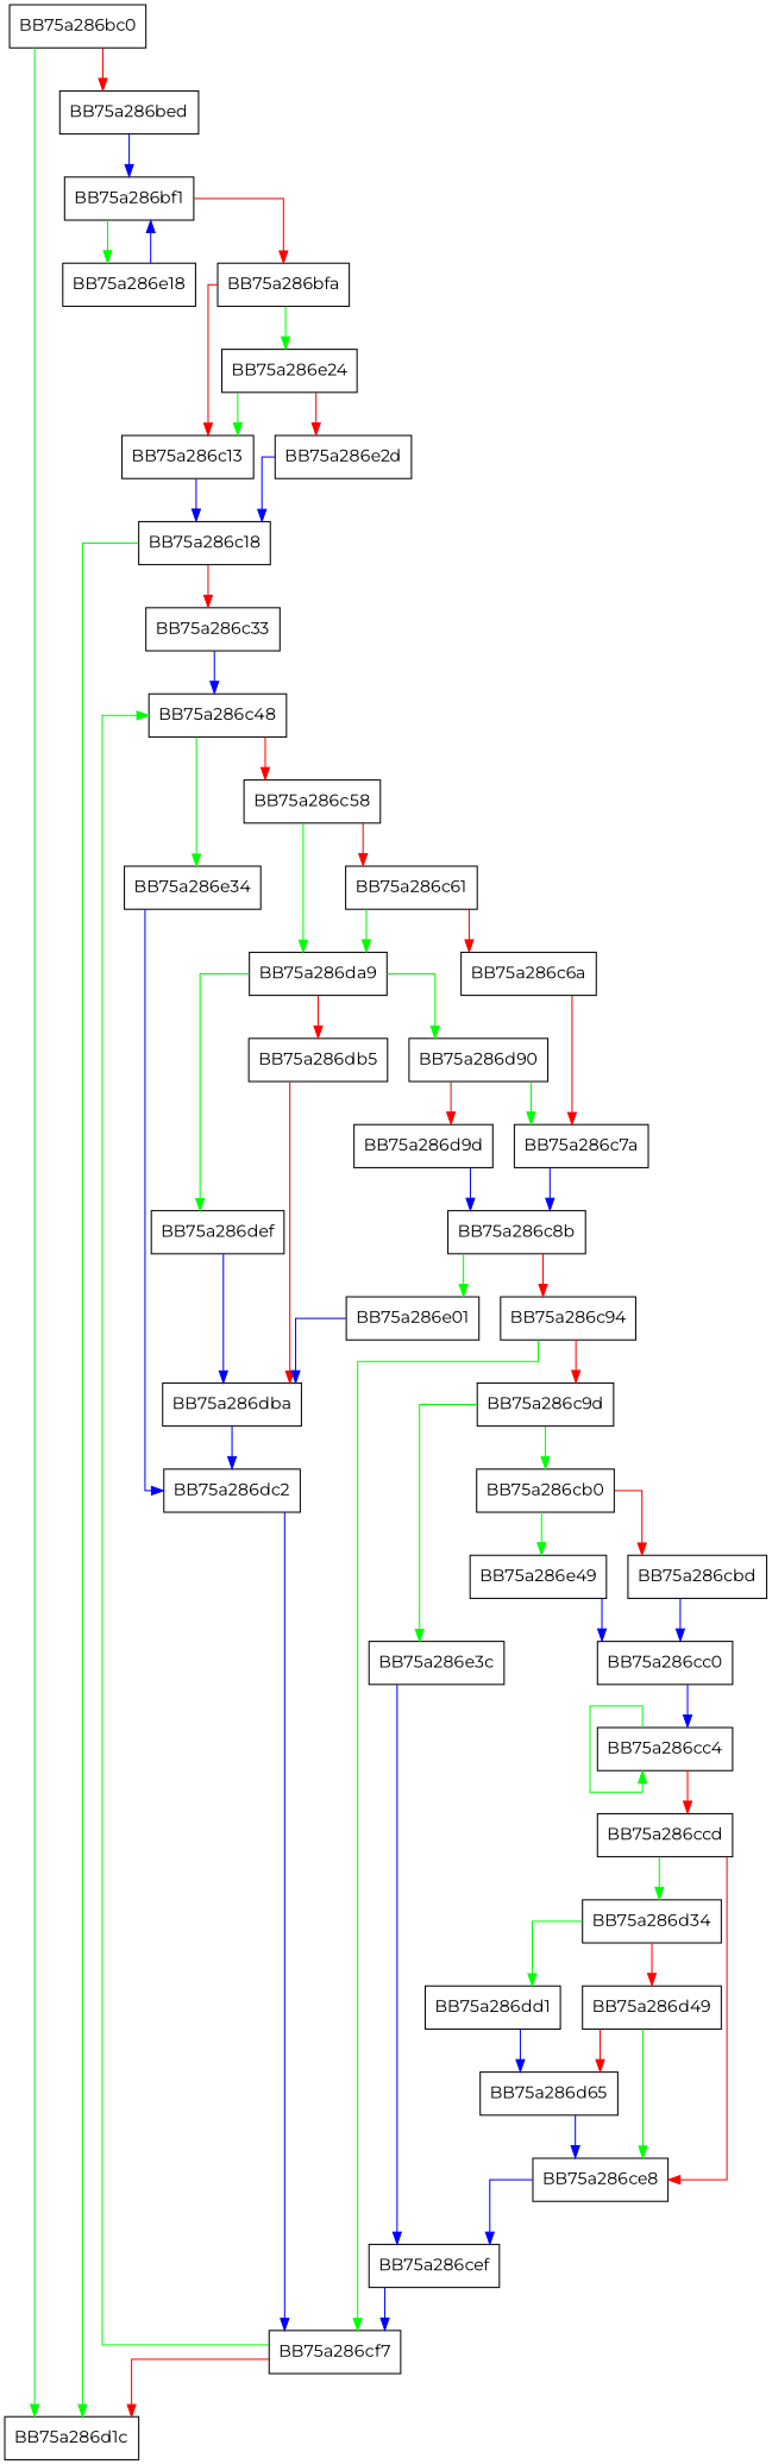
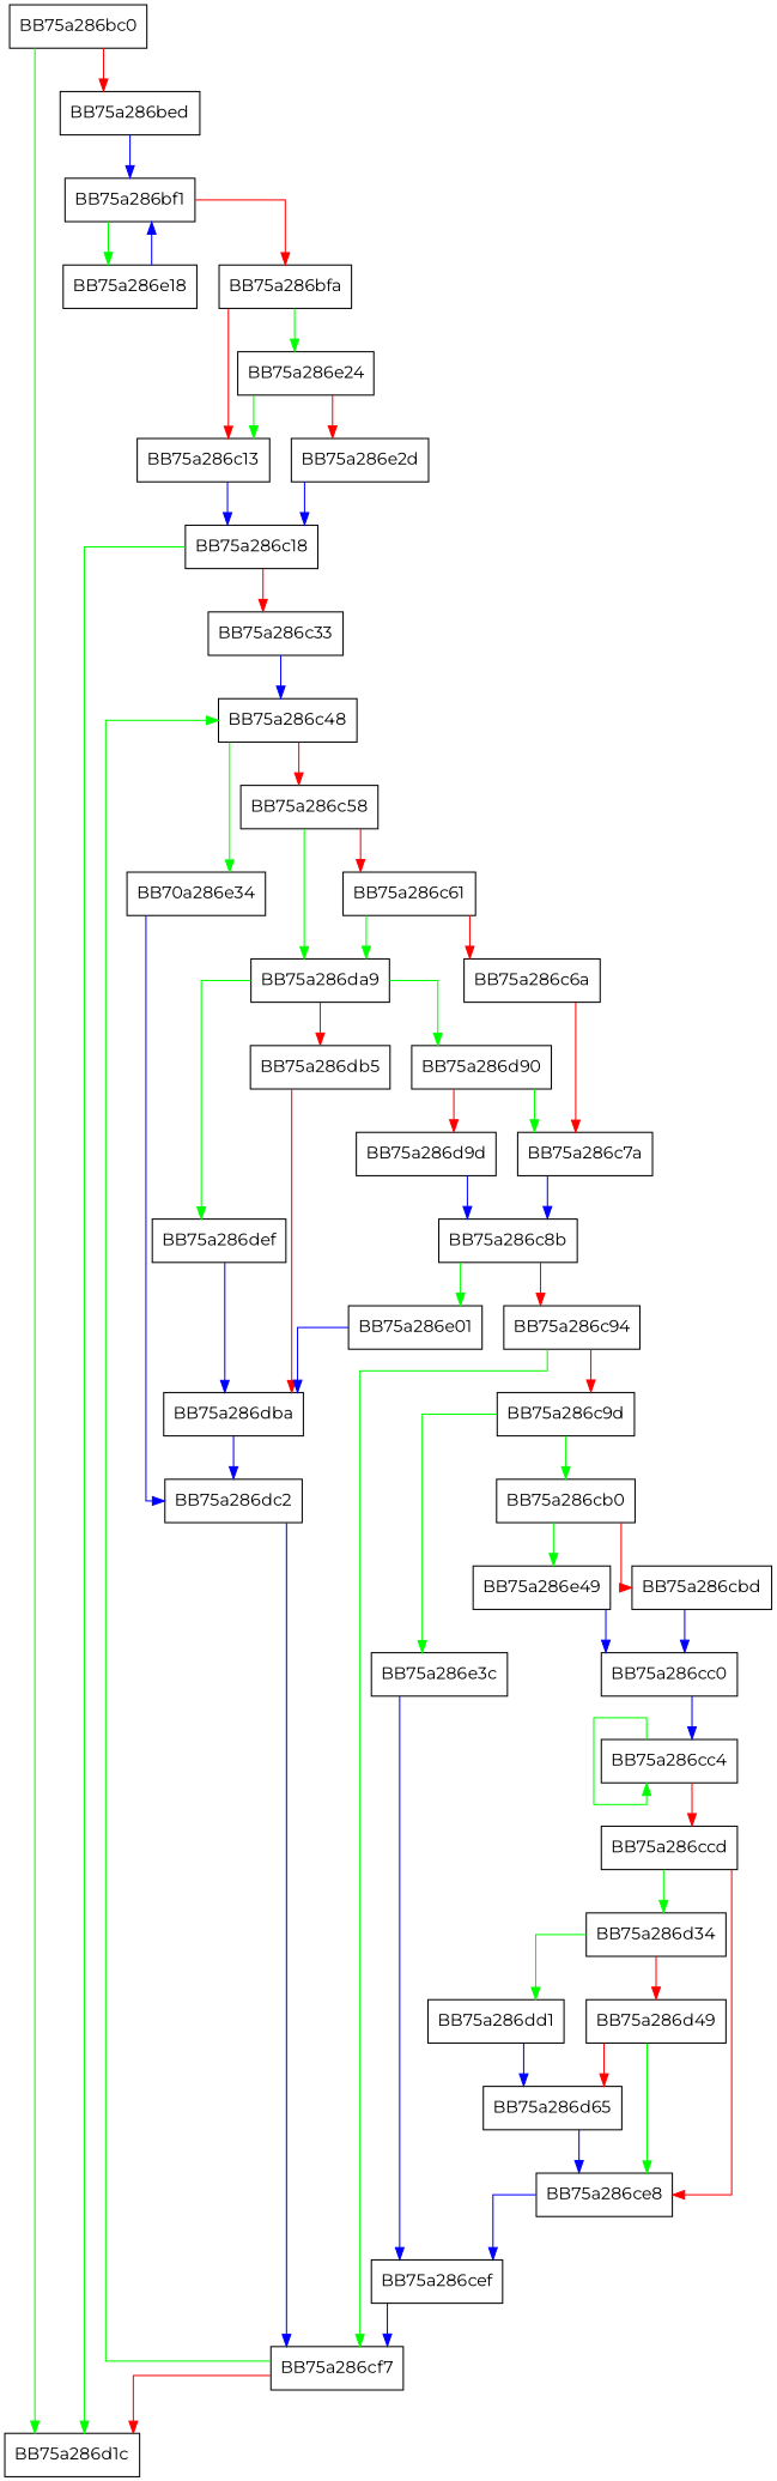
  digraph {
    fontname=Montserrat
    splines=ortho
    node [fontname=Montserrat shape=box]
    edge [color=green fontname=Montserrat]
    BB75a286bc0
    BB75a286d1c
    BB75a286bed
    BB75a286bf1
    BB75a286e18
    BB75a286bfa
    BB75a286e24
    BB75a286c13
    BB75a286e2d
    BB75a286c18
    BB75a286c33
    BB75a286c48
-   BB75a286e34
+   BB75a286e34 [label=BB70a286e34]
    BB75a286c58
    BB75a286dc2
    BB75a286da9
    BB75a286c61
    BB75a286cf7
    BB75a286def
    BB75a286db5
    BB75a286d90
    BB75a286c6a
    BB75a286dba
    BB75a286c7a
    BB75a286d9d
    BB75a286c8b
    BB75a286e01
    BB75a286c94
    BB75a286c9d
    BB75a286e3c
    BB75a286cb0
    BB75a286cef
    BB75a286e49
    BB75a286cbd
    BB75a286cc0
    BB75a286cc4
    BB75a286ccd
    BB75a286d34
    BB75a286ce8
    BB75a286dd1
    BB75a286d49
    BB75a286d65
    BB75a286bc0 -> BB75a286d1c
    BB75a286bc0 -> BB75a286bed [color=red]
    BB75a286bed -> BB75a286bf1 [color=blue]
    BB75a286bf1 -> BB75a286e18
    BB75a286bf1 -> BB75a286bfa [color=red]
    BB75a286e18 -> BB75a286bf1 [color=blue]
    BB75a286bfa -> BB75a286e24
    BB75a286bfa -> BB75a286c13 [color=red]
    BB75a286e24 -> BB75a286c13
    BB75a286e24 -> BB75a286e2d [color=red]
    BB75a286c13 -> BB75a286c18 [color=blue]
    BB75a286e2d -> BB75a286c18 [color=blue]
    BB75a286c18 -> BB75a286d1c
    BB75a286c18 -> BB75a286c33 [color=red]
    BB75a286c33 -> BB75a286c48 [color=blue]
    BB75a286c48 -> BB75a286e34
    BB75a286c48 -> BB75a286c58 [color=red]
    BB75a286e34 -> BB75a286dc2 [color=blue]
    BB75a286c58 -> BB75a286da9
    BB75a286c58 -> BB75a286c61 [color=red]
    BB75a286dc2 -> BB75a286cf7 [color=blue]
    BB75a286da9 -> BB75a286def
    BB75a286da9 -> BB75a286db5 [color=red]
    BB75a286da9 -> BB75a286d90
    BB75a286c61 -> BB75a286da9
    BB75a286c61 -> BB75a286c6a [color=red]
    BB75a286cf7 -> BB75a286d1c [color=red]
    BB75a286cf7 -> BB75a286c48
    BB75a286def -> BB75a286dba [color=blue]
    BB75a286db5 -> BB75a286dba [color=red]
    BB75a286d90 -> BB75a286c7a
    BB75a286d90 -> BB75a286d9d [color=red]
    BB75a286c6a -> BB75a286c7a [color=red]
    BB75a286dba -> BB75a286dc2 [color=blue]
    BB75a286c7a -> BB75a286c8b [color=blue]
    BB75a286d9d -> BB75a286c8b [color=blue]
    BB75a286c8b -> BB75a286e01
    BB75a286c8b -> BB75a286c94 [color=red]
    BB75a286e01 -> BB75a286dba [color=blue]
    BB75a286c94 -> BB75a286cf7
    BB75a286c94 -> BB75a286c9d [color=red]
    BB75a286c9d -> BB75a286e3c
    BB75a286c9d -> BB75a286cb0
    BB75a286e3c -> BB75a286cef [color=blue]
    BB75a286cb0 -> BB75a286e49
    BB75a286cb0 -> BB75a286cbd [color=red]
    BB75a286cef -> BB75a286cf7 [color=blue]
    BB75a286e49 -> BB75a286cc0 [color=blue]
    BB75a286cbd -> BB75a286cc0 [color=blue]
    BB75a286cc0 -> BB75a286cc4 [color=blue]
    BB75a286cc4 -> BB75a286cc4
    BB75a286cc4 -> BB75a286ccd [color=red]
    BB75a286ccd -> BB75a286d34
    BB75a286ccd -> BB75a286ce8 [color=red]
    BB75a286d34 -> BB75a286dd1
    BB75a286d34 -> BB75a286d49 [color=red]
    BB75a286ce8 -> BB75a286cef [color=blue]
    BB75a286dd1 -> BB75a286d65 [color=blue]
    BB75a286d49 -> BB75a286ce8
    BB75a286d49 -> BB75a286d65 [color=red]
    BB75a286d65 -> BB75a286ce8 [color=blue]
  }
